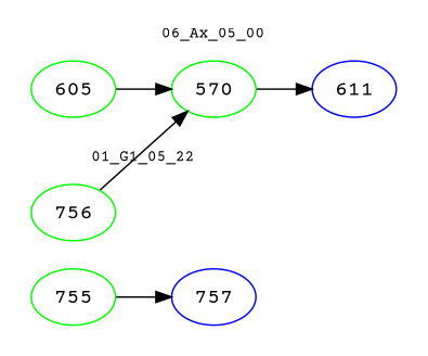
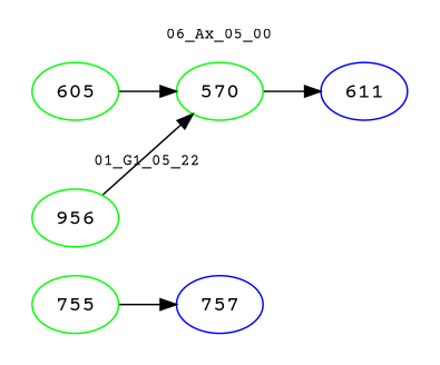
  digraph {
    fontname="Courier Prime"
    rankdir=LR
    node [color=green fontname="Courier Prime"]
    edge [color=black fontname="Courier Prime"]
    n1 [label=605]
    n2 [label=570]
    n3 [color=blue label=611]
-   n4 [label=756]
+   n4 [label=956]
    n5 [label=755]
    n6 [color=blue label=757]
    subgraph cluster_1 {
      color=white
      fontsize=10
      label="06_Ax_05_00"
      n1
      n2
      n3
    }
    subgraph cluster_2 {
      color=white
      fontsize=10
      label="01_G1_05_22"
      n4
      n5
      n6
    }
    n1 -> n2
    n2 -> n3
    n4 -> n2
    n5 -> n6
  }
